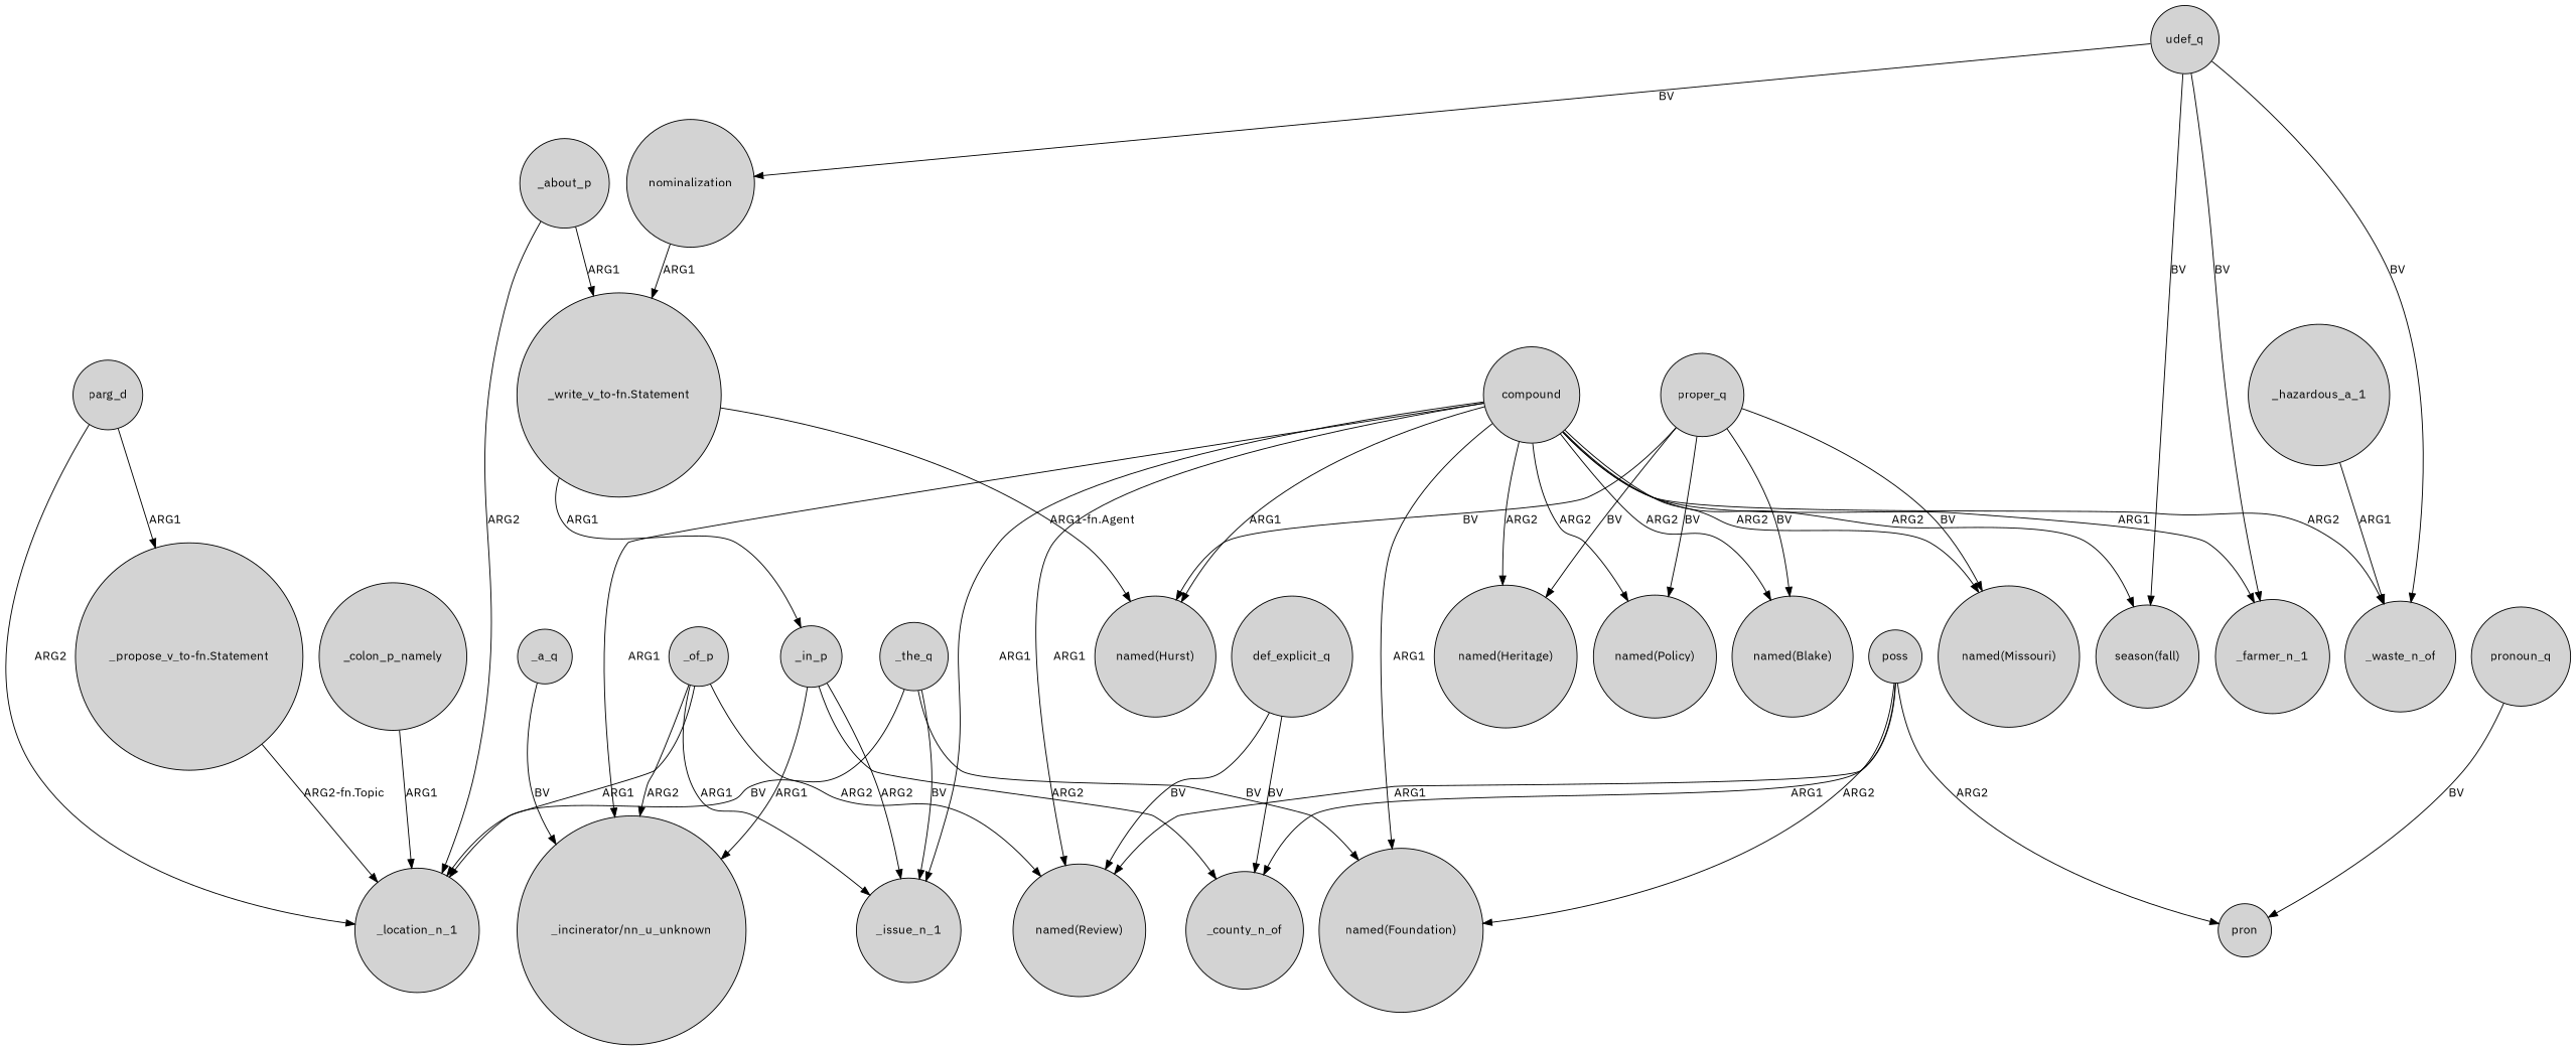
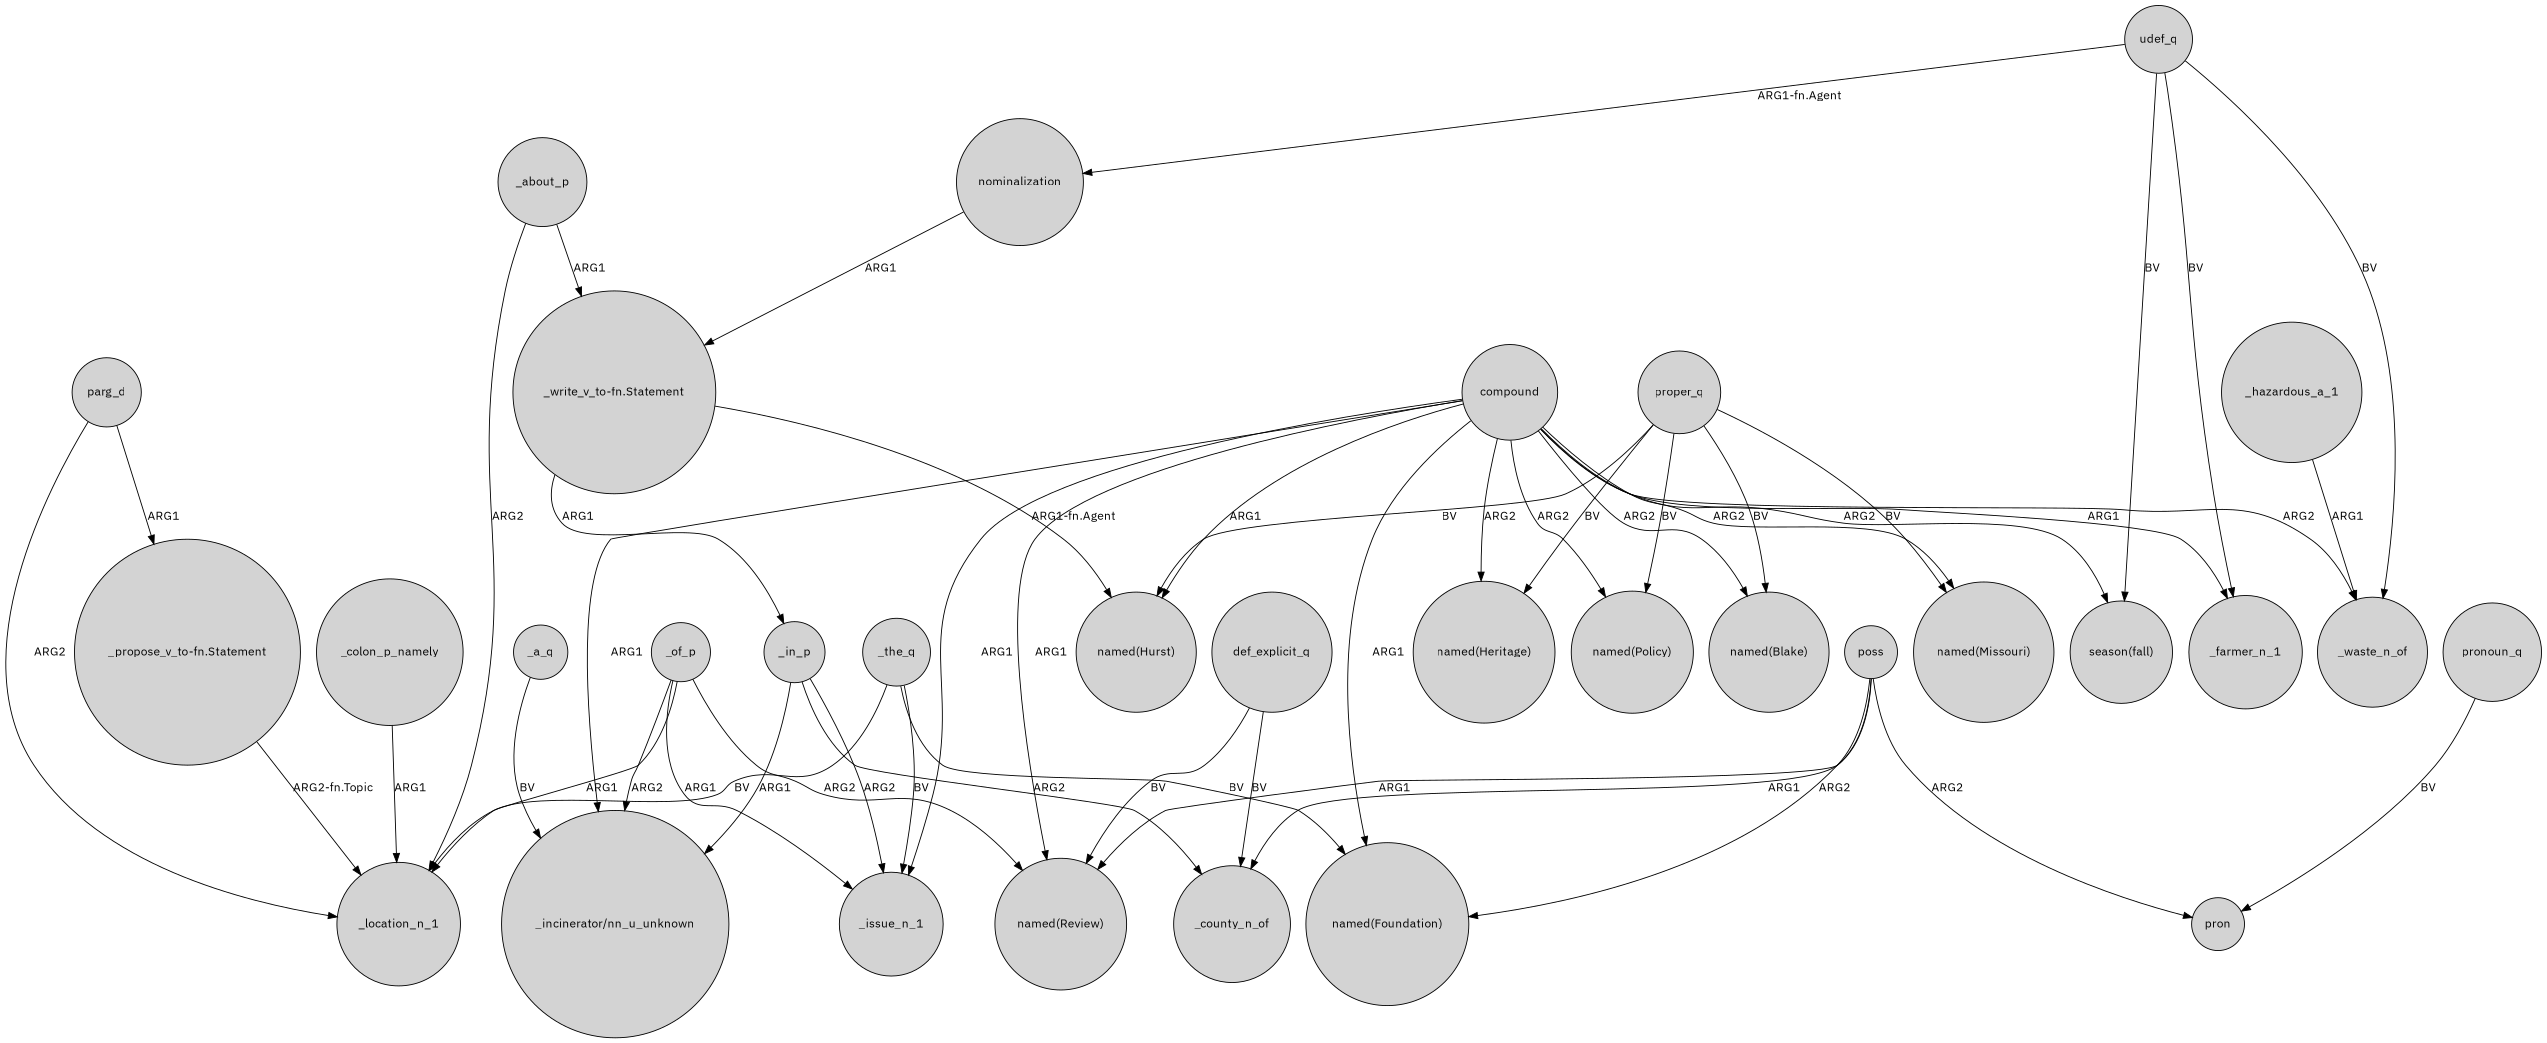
  digraph {
    fontname="IBM Plex Sans"
    node [fontname="IBM Plex Sans" shape=circle style=filled]
    edge [fontname="IBM Plex Sans"]
    compound
    "_incinerator/nn_u_unknown"
    "named(Foundation)"
    "named(Heritage)"
    _issue_n_1
    _waste_n_of
    "named(Policy)"
    "named(Hurst)"
    "named(Blake)"
    "season(fall)"
    "named(Missouri)"
    _farmer_n_1
    "named(Review)"
    nominalization
    "_write_v_to-fn.Statement"
    _in_p
    poss
    pron
    _county_n_of
    _colon_p_namely
    _location_n_1
    _about_p
    _of_p
    proper_q
    _a_q
    udef_q
    parg_d
    "_propose_v_to-fn.Statement"
    _the_q
    def_explicit_q
    _hazardous_a_1
    pronoun_q
    compound -> "_incinerator/nn_u_unknown" [label=ARG1]
    compound -> "named(Foundation)" [label=ARG1]
    compound -> "named(Heritage)" [label=ARG2]
    compound -> _issue_n_1 [label=ARG1]
    compound -> _waste_n_of [label=ARG2]
    compound -> "named(Policy)" [label=ARG2]
    compound -> "named(Hurst)" [label=ARG1]
    compound -> "named(Blake)" [label=ARG2]
    compound -> "season(fall)" [label=ARG2]
    compound -> "named(Missouri)" [label=ARG2]
    compound -> _farmer_n_1 [label=ARG1]
    compound -> "named(Review)" [label=ARG1]
    nominalization -> "_write_v_to-fn.Statement" [label=ARG1]
    "_write_v_to-fn.Statement" -> "named(Hurst)" [label="ARG1-fn.Agent"]
    "_write_v_to-fn.Statement" -> _in_p [label=ARG1]
    _in_p -> "_incinerator/nn_u_unknown" [label=ARG1]
    _in_p -> _issue_n_1 [label=ARG2]
    _in_p -> _county_n_of [label=ARG2]
    poss -> "named(Foundation)" [label=ARG2]
    poss -> "named(Review)" [label=ARG1]
    poss -> pron [label=ARG2]
    poss -> _county_n_of [label=ARG1]
    _colon_p_namely -> _location_n_1 [label=ARG1]
    _about_p -> "_write_v_to-fn.Statement" [label=ARG1]
    _about_p -> _location_n_1 [label=ARG2]
    _of_p -> "_incinerator/nn_u_unknown" [label=ARG2]
    _of_p -> _issue_n_1 [label=ARG1]
    _of_p -> "named(Review)" [label=ARG2]
    _of_p -> _location_n_1 [label=ARG1]
    proper_q -> "named(Heritage)" [label=BV]
    proper_q -> "named(Policy)" [label=BV]
    proper_q -> "named(Hurst)" [label=BV]
    proper_q -> "named(Blake)" [label=BV]
    proper_q -> "named(Missouri)" [label=BV]
    _a_q -> "_incinerator/nn_u_unknown" [label=BV]
    udef_q -> _waste_n_of [label=BV]
    udef_q -> "season(fall)" [label=BV]
    udef_q -> _farmer_n_1 [label=BV]
-   udef_q -> nominalization [label=BV]
+   udef_q -> nominalization [label="ARG1-fn.Agent"]
    parg_d -> _location_n_1 [label=ARG2]
    parg_d -> "_propose_v_to-fn.Statement" [label=ARG1]
    "_propose_v_to-fn.Statement" -> _location_n_1 [label="ARG2-fn.Topic"]
    _the_q -> "named(Foundation)" [label=BV]
    _the_q -> _issue_n_1 [label=BV]
    _the_q -> _location_n_1 [label=BV]
    def_explicit_q -> "named(Review)" [label=BV]
    def_explicit_q -> _county_n_of [label=BV]
    _hazardous_a_1 -> _waste_n_of [label=ARG1]
    pronoun_q -> pron [label=BV]
  }
